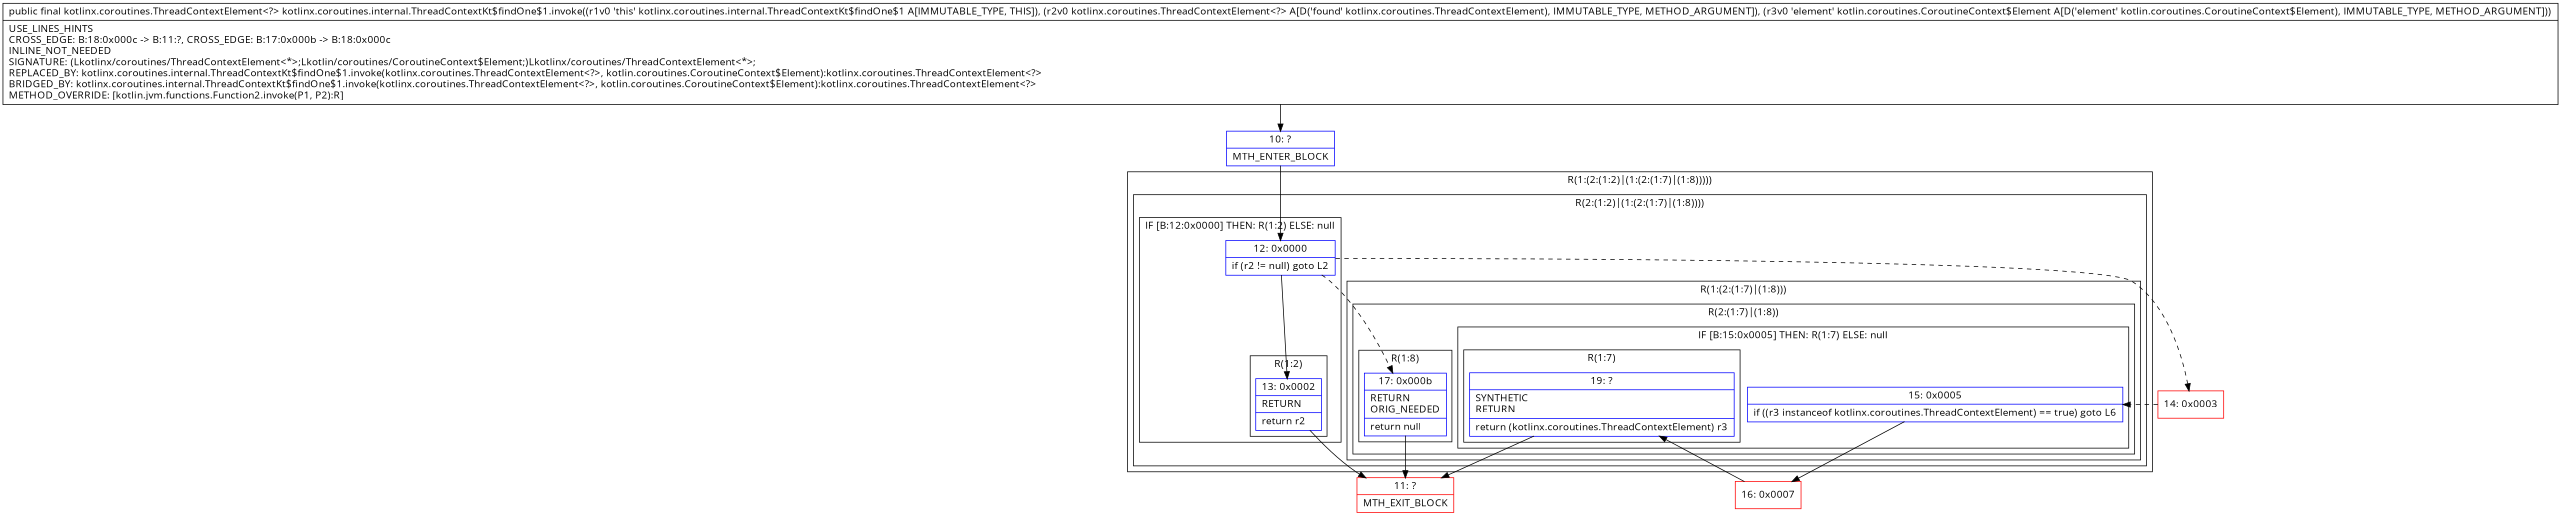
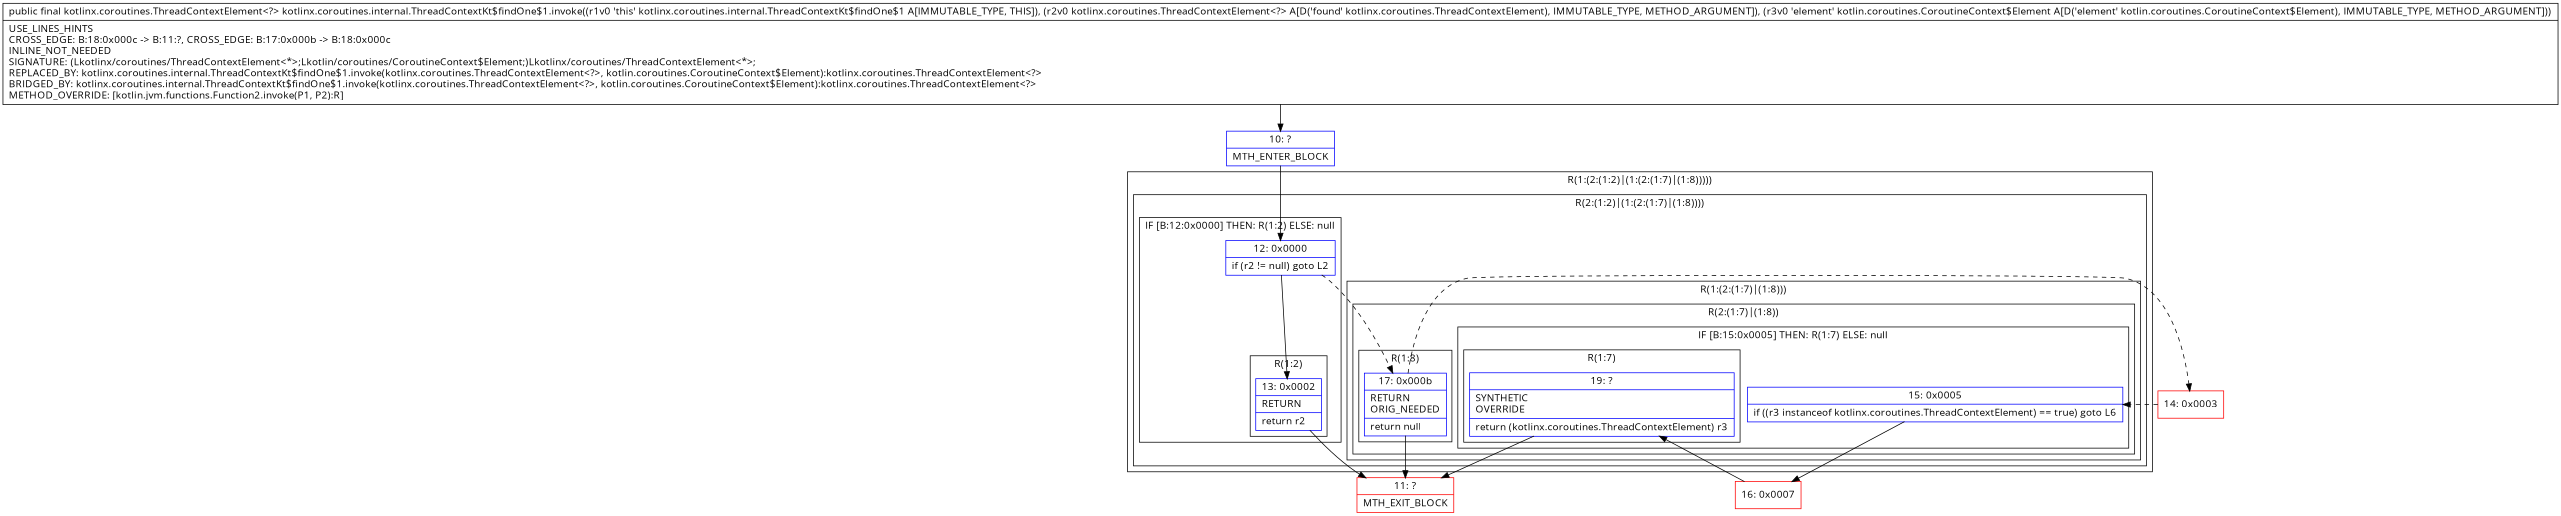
  digraph {
    fontname="Open Sans"
    node [color=blue fontname="Open Sans" shape=record]
    edge [fontname="Open Sans"]
    n1 [label="{13\:\ 0x0002|RETURN\l|return r2\l}"]
    n2 [label="{12\:\ 0x0000|if (r2 != null) goto L2\l}"]
-   n3 [label="{19\:\ ?|SYNTHETIC\lRETURN\l|return (kotlinx.coroutines.ThreadContextElement) r3\l}"]
+   n3 [label="{19\:\ ?|SYNTHETIC\lOVERRIDE\l|return (kotlinx.coroutines.ThreadContextElement) r3\l}"]
    n4 [label="{15\:\ 0x0005|if ((r3 instanceof kotlinx.coroutines.ThreadContextElement) == true) goto L6\l}"]
    n5 [label="{17\:\ 0x000b|RETURN\lORIG_NEEDED\l|return null\l}"]
    n6 [color=red label="{11\:\ ?|MTH_EXIT_BLOCK\l}"]
    n7 [color=red label="{14\:\ 0x0003}"]
    n8 [color=red label="{16\:\ 0x0007}"]
    n9 [label="{10\:\ ?|MTH_ENTER_BLOCK\l}"]
    n10 [label="{public final kotlinx.coroutines.ThreadContextElement\<?\> kotlinx.coroutines.internal.ThreadContextKt$findOne$1.invoke((r1v0 'this' kotlinx.coroutines.internal.ThreadContextKt$findOne$1 A[IMMUTABLE_TYPE, THIS]), (r2v0 kotlinx.coroutines.ThreadContextElement\<?\> A[D('found' kotlinx.coroutines.ThreadContextElement), IMMUTABLE_TYPE, METHOD_ARGUMENT]), (r3v0 'element' kotlin.coroutines.CoroutineContext$Element A[D('element' kotlin.coroutines.CoroutineContext$Element), IMMUTABLE_TYPE, METHOD_ARGUMENT]))  | USE_LINES_HINTS\lCROSS_EDGE: B:18:0x000c \-\> B:11:?, CROSS_EDGE: B:17:0x000b \-\> B:18:0x000c\lINLINE_NOT_NEEDED\lSIGNATURE: (Lkotlinx\/coroutines\/ThreadContextElement\<*\>;Lkotlin\/coroutines\/CoroutineContext$Element;)Lkotlinx\/coroutines\/ThreadContextElement\<*\>;\lREPLACED_BY: kotlinx.coroutines.internal.ThreadContextKt$findOne$1.invoke(kotlinx.coroutines.ThreadContextElement\<?\>, kotlin.coroutines.CoroutineContext$Element):kotlinx.coroutines.ThreadContextElement\<?\>\lBRIDGED_BY: kotlinx.coroutines.internal.ThreadContextKt$findOne$1.invoke(kotlinx.coroutines.ThreadContextElement\<?\>, kotlin.coroutines.CoroutineContext$Element):kotlinx.coroutines.ThreadContextElement\<?\>\lMETHOD_OVERRIDE: [kotlin.jvm.functions.Function2.invoke(P1, P2):R]\l}" color=""]
    subgraph cluster_1 {
      label="R(1:(2:(1:2)|(1:(2:(1:7)|(1:8)))))"
      subgraph cluster_2 {
        label="R(2:(1:2)|(1:(2:(1:7)|(1:8))))"
        subgraph cluster_3 {
          label="IF [B:12:0x0000] THEN: R(1:2) ELSE: null"
          n2
          subgraph cluster_4 {
            label="R(1:2)"
            n1
          }
        }
        subgraph cluster_5 {
          label="R(1:(2:(1:7)|(1:8)))"
          subgraph cluster_6 {
            label="R(2:(1:7)|(1:8))"
            subgraph cluster_7 {
              label="IF [B:15:0x0005] THEN: R(1:7) ELSE: null"
              n4
              subgraph cluster_8 {
                label="R(1:7)"
                n3
              }
            }
            subgraph cluster_9 {
              label="R(1:8)"
              n5
            }
          }
        }
      }
    }
    n1 -> n6
    n2 -> n1
    n2 -> n5 [style=dashed]
-   n2 -> n7 [style=dashed]
+   n5 -> n7 [style=dashed]
    n3 -> n6
    n4 -> n8
    n5 -> n6
    n7 -> n4 [style=dashed]
    n8 -> n3
    n9 -> n2
    n10 -> n9
  }
